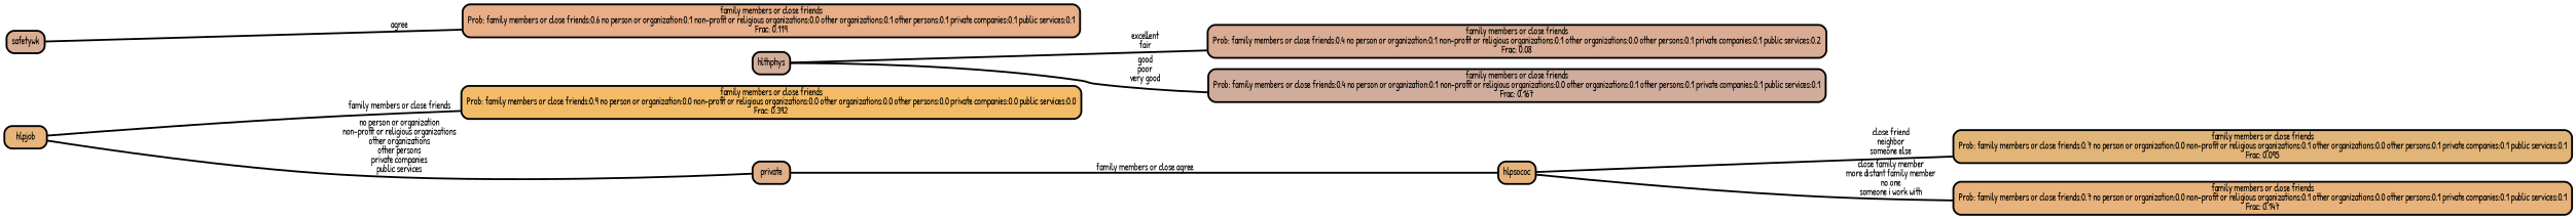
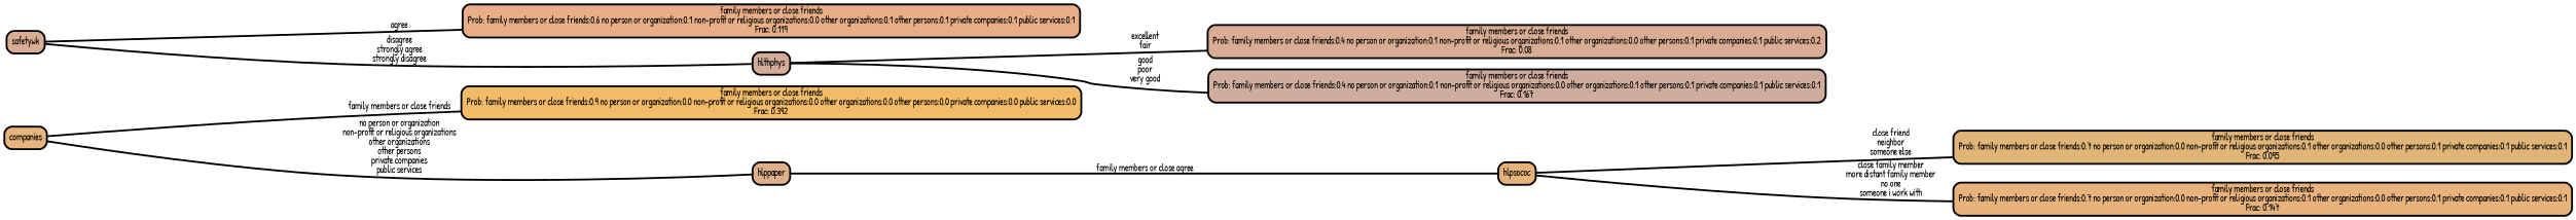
  graph {
    fontname="Patrick Hand"
    rankdir=LR
    ranksep="0 equally"
    splines=straight
    node [color=black fillcolor="#d9ad93" fontcolor=black fontname="Patrick Hand" penwidth=3 shape=box style="filled, rounded"]
    edge [color=black fontname="Patrick Hand" penwidth=3]
    n1 [fillcolor="#f3bb67" label="family members or close friends\nProb: family members or close friends:0.9 no person or organization:0.0 non-profit or religious organizations:0.0 other organizations:0.0 other persons:0.0 private companies:0.0 public services:0.0\nFrac: 0.392"]
-   n2 [fillcolor="#e6b47c" label=hlpjob]
-   n3 [fillcolor="#deaf89" label=private]
+   n2 [fillcolor="#e6b47c" label=companies]
+   n3 [fillcolor="#deaf89" label=hlppaper]
    n4 [fillcolor="#e5b37a" label=hlpsococ]
    n5 [fillcolor="#e1b478" label="family members or close friends\nProb: family members or close friends:0.7 no person or organization:0.0 non-profit or religious organizations:0.1 other organizations:0.0 other persons:0.1 private companies:0.1 public services:0.1\nFrac: 0.095"]
    n6 [fillcolor="#e7b27b" label="family members or close friends\nProb: family members or close friends:0.7 no person or organization:0.0 non-profit or religious organizations:0.1 other organizations:0.0 other persons:0.1 private companies:0.1 public services:0.1\nFrac: 0.147"]
    n7 [label=safetywk]
    n8 [fillcolor="#e7ae87" label="family members or close friends\nProb: family members or close friends:0.6 no person or organization:0.1 non-profit or religious organizations:0.0 other organizations:0.1 other persons:0.1 private companies:0.1 public services:0.1\nFrac: 0.119"]
    n9 [fillcolor="#d3ac99" label=hlthphys]
    n10 [label="family members or close friends\nProb: family members or close friends:0.4 no person or organization:0.1 non-profit or religious organizations:0.1 other organizations:0.0 other persons:0.1 private companies:0.1 public services:0.2\nFrac: 0.08"]
    n11 [fillcolor="#d0ac9d" label="family members or close friends\nProb: family members or close friends:0.4 no person or organization:0.1 non-profit or religious organizations:0.0 other organizations:0.1 other persons:0.1 private companies:0.1 public services:0.1\nFrac: 0.167"]
    subgraph sub_1 {
      rank=same
    }
    n2 -- n1 [label=" family members or close friends"]
    n2 -- n3 [label=" no person or organization\n non-profit or religious organizations\n other organizations\n other persons\n private companies\n public services"]
    n3 -- n4 [label=" family members or close agree"]
    n4 -- n5 [label=" close friend\n neighbor\n someone else"]
    n4 -- n6 [label=" close family member\n more distant family member\n no one\n someone i work with"]
    n7 -- n8 [label=" agree"]
+   n7 -- n9 [label=" disagree\n strongly agree\n strongly disagree"]
    n9 -- n10 [label=" excellent\n fair"]
    n9 -- n11 [label=" good\n poor\n very good"]
  }
